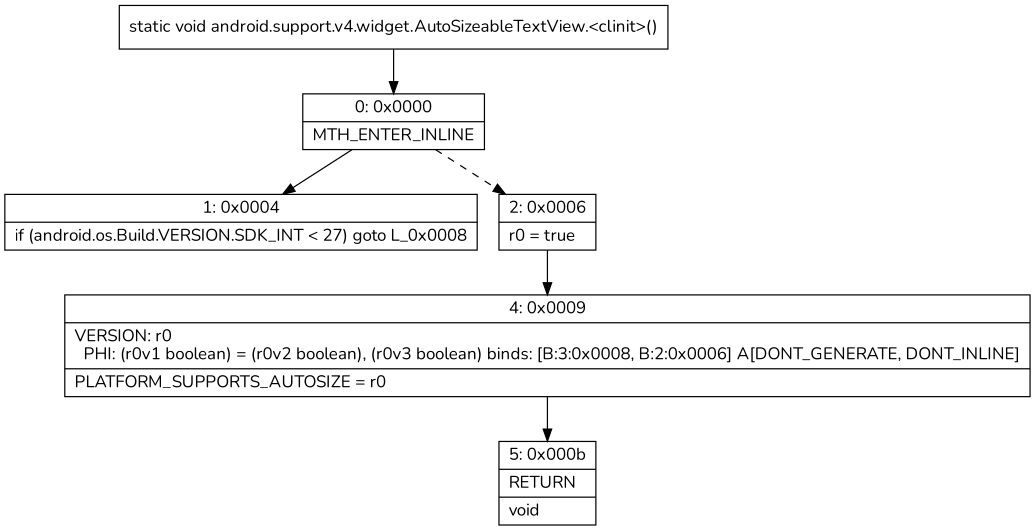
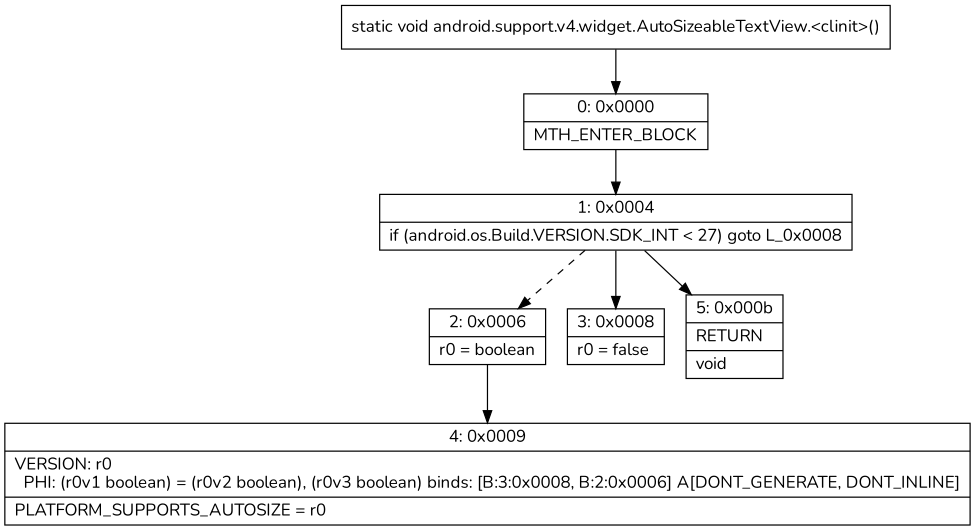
  digraph {
    fontname=Nunito
    node [fontname=Nunito shape=record]
    edge [fontname=Nunito]
-   n1 [label="{0\:\ 0x0000|MTH_ENTER_INLINE\l}"]
+   n1 [label="{0\:\ 0x0000|MTH_ENTER_BLOCK\l}"]
    n2 [label="{1\:\ 0x0004|if (android.os.Build.VERSION.SDK_INT \< 27) goto L_0x0008\l}"]
-   n3 [label="{2\:\ 0x0006|r0 = true\l}"]
+   n3 [label="{2\:\ 0x0006|r0 = boolean\l}"]
+   n4 [label="{3\:\ 0x0008|r0 = false\l}"]
    n5 [label="{4\:\ 0x0009|VERSION: r0 \l  PHI: (r0v1 boolean) = (r0v2 boolean), (r0v3 boolean) binds: [B:3:0x0008, B:2:0x0006] A[DONT_GENERATE, DONT_INLINE]\l|PLATFORM_SUPPORTS_AUTOSIZE = r0\l}"]
    n6 [label="{5\:\ 0x000b|RETURN\l|void\l}"]
    n7 [label="{static void android.support.v4.widget.AutoSizeableTextView.\<clinit\>() }"]
    n1 -> n2
-   n1 -> n3 [style=dashed]
+   n2 -> n3 [style=dashed]
+   n2 -> n4
    n3 -> n5
-   n5 -> n6
+   n2 -> n6
    n7 -> n1
  }
